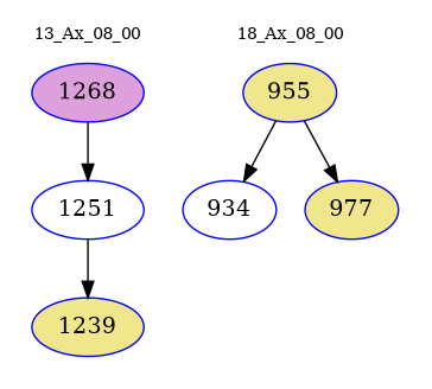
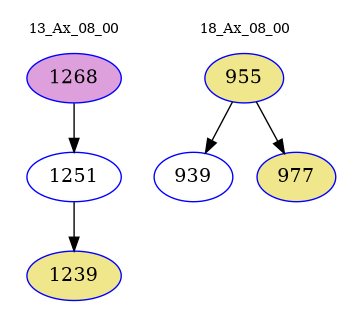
  digraph {
    node [color=blue fillcolor=khaki style=filled]
    edge [color=black]
    n1 [fillcolor=white label=1251]
    n2 [label=1239]
    n3 [fillcolor=plum label=1268]
    n4 [label=955]
-   n5 [fillcolor=white label=934]
+   n5 [fillcolor=white label=939]
    n6 [label=977]
    subgraph cluster_1 {
      color=white
      fontsize=10
      label="13_Ax_08_00"
      n1
      n2
      n3
    }
    subgraph cluster_2 {
      color=white
      fontsize=10
      label="18_Ax_08_00"
      n4
      n5
      n6
    }
    n1 -> n2
    n3 -> n1
    n4 -> n5
    n4 -> n6
  }
